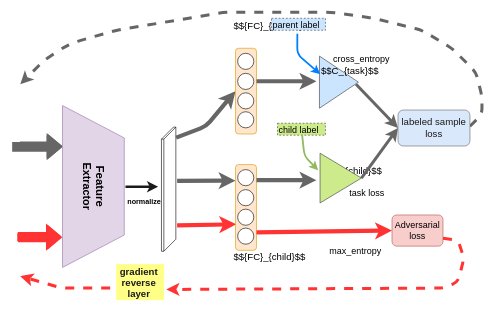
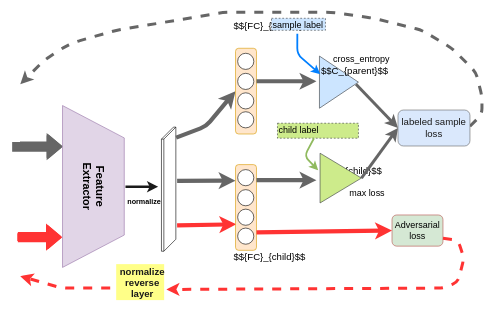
  <mxCell id="0" />
  <mxCell id="1" parent="0" />
  <mxCell id="2" style="edgeStyle=orthogonalEdgeStyle;shape=flexArrow;rounded=0;html=1;exitX=1;exitY=0.5;jettySize=auto;orthogonalLoop=1;strokeColor=#666666;strokeWidth=4;fillColor=#666666;" edge="1" parent="1"><mxGeometry relative="1" as="geometry"><mxPoint x="103" y="244" as="targetPoint" /><Array as="points"><mxPoint x="53" y="244" /><mxPoint x="53" y="244" /></Array><mxPoint x="28" y="236.405" as="sourcePoint" /></mxGeometry></mxCell>
  <mxCell id="3" style="edgeStyle=orthogonalEdgeStyle;shape=flexArrow;rounded=0;html=1;jettySize=auto;orthogonalLoop=1;strokeColor=#FF3333;strokeWidth=4;fillColor=#FF3333;fontColor=#EA6B66;" edge="1" parent="1"><mxGeometry relative="1" as="geometry"><mxPoint x="102" y="395" as="targetPoint" /><mxPoint x="28" y="395" as="sourcePoint" /><Array as="points"><mxPoint x="29" y="395" /><mxPoint x="29" y="395" /></Array></mxGeometry></mxCell>
  <mxCell id="4" style="edgeStyle=orthogonalEdgeStyle;rounded=0;html=1;jettySize=auto;orthogonalLoop=1;strokeColor=#1A1A1A;strokeWidth=4;fillColor=#666666;" edge="1" parent="1"><mxGeometry relative="1" as="geometry"><mxPoint x="263" y="311" as="targetPoint" /><mxPoint x="208.5" y="310.875" as="sourcePoint" /><Array as="points"><mxPoint x="233" y="311" /><mxPoint x="233" y="311" /></Array></mxGeometry></mxCell>
  <mxCell id="5" value="&lt;b&gt;&lt;font style=&quot;font-size: 19px&quot;&gt;Feature&lt;/font&gt;&lt;/b&gt;&lt;div&gt;&lt;b&gt;&lt;font size=&quot;4&quot;&gt;Extractor&lt;/font&gt;&lt;/b&gt;&lt;/div&gt;" style="shape=trapezoid;perimeter=trapezoidPerimeter;whiteSpace=wrap;html=1;rounded=0;rotation=90;fillColor=#e1d5e7;strokeColor=#9673a6;" vertex="1" parent="1"><mxGeometry x="20" y="259" width="270" height="103" as="geometry" /></mxCell>
  <mxCell id="6" value="" style="shape=cube;whiteSpace=wrap;html=1;boundedLbl=1;rounded=0;fillColor=none;rotation=90;" vertex="1" parent="1"><mxGeometry x="177" y="303" width="207" height="24" as="geometry" /></mxCell>
  <mxCell id="7" value="&lt;b&gt;normalize&lt;/b&gt;" style="text;html=1;resizable=0;points=[];autosize=1;align=left;verticalAlign=top;spacingTop=-4;rotation=0;" vertex="1" parent="1"><mxGeometry x="210" y="327" width="70" height="20" as="geometry" /></mxCell>
  <mxCell id="8" value="" style="endArrow=classic;html=1;strokeColor=#666666;strokeWidth=7;fillColor=#666666;entryX=0.002;entryY=0.187;entryPerimeter=0;exitX=0.433;exitY=-0.087;exitPerimeter=0;" edge="1" parent="1" source="6" target="22"><mxGeometry width="50" height="50" relative="1" as="geometry"><mxPoint x="303" y="301" as="sourcePoint" /><mxPoint x="394" y="294" as="targetPoint" /></mxGeometry></mxCell>
  <mxCell id="9" value="" style="endArrow=classic;html=1;strokeColor=#FF3333;strokeWidth=7;fillColor=#666666;exitX=0.791;exitY=-0.087;exitPerimeter=0;entryX=0.035;entryY=0.697;entryPerimeter=0;" edge="1" parent="1" source="6" target="22"><mxGeometry width="50" height="50" relative="1" as="geometry"><mxPoint x="303" y="376" as="sourcePoint" /><mxPoint x="383" y="376" as="targetPoint" /></mxGeometry></mxCell>
  <mxCell id="10" value="" style="endArrow=classic;html=1;strokeColor=#666666;strokeWidth=7;fillColor=#666666;entryX=0;entryY=0.5;" edge="1" parent="1" target="14"><mxGeometry width="50" height="50" relative="1" as="geometry"><mxPoint x="293" y="229" as="sourcePoint" /><mxPoint x="373" y="160" as="targetPoint" /><Array as="points"><mxPoint x="343" y="210" /></Array></mxGeometry></mxCell>
  <mxCell id="11" value="" style="group" vertex="1" connectable="0" parent="1"><mxGeometry x="392" y="80" width="35" height="143" as="geometry" /></mxCell>
  <mxCell id="12" value="" style="group" vertex="1" connectable="0" parent="11"><mxGeometry width="35" height="143" as="geometry" /></mxCell>
  <mxCell id="13" value="" style="group" vertex="1" connectable="0" parent="12"><mxGeometry width="35" height="143" as="geometry" /></mxCell>
  <mxCell id="14" value="" style="rounded=1;whiteSpace=wrap;html=1;fillColor=#ffe6cc;strokeColor=#d79b00;" vertex="1" parent="13"><mxGeometry width="35" height="143" as="geometry" /></mxCell>
  <mxCell id="15" value="" style="ellipse;whiteSpace=wrap;html=1;aspect=fixed;rounded=0;fillColor=#ffffff;strokeColor=#000000;" vertex="1" parent="13"><mxGeometry x="3.59" y="8.357" width="26.923" height="26.923" as="geometry" /></mxCell>
  <mxCell id="16" value="" style="ellipse;whiteSpace=wrap;html=1;aspect=fixed;rounded=0;fillColor=#ffffff;strokeColor=#000000;" vertex="1" parent="13"><mxGeometry x="3.59" y="41.786" width="26.923" height="26.923" as="geometry" /></mxCell>
  <mxCell id="17" value="" style="ellipse;whiteSpace=wrap;html=1;aspect=fixed;rounded=0;fillColor=#ffffff;strokeColor=#000000;" vertex="1" parent="13"><mxGeometry x="3.59" y="74.286" width="26.923" height="26.923" as="geometry" /></mxCell>
  <mxCell id="18" value="" style="ellipse;whiteSpace=wrap;html=1;aspect=fixed;rounded=0;fillColor=#ffffff;strokeColor=#000000;" vertex="1" parent="13"><mxGeometry x="3.59" y="105.857" width="26.923" height="26.923" as="geometry" /></mxCell>
  <mxCell id="19" value="" style="group;fontSize=12;" vertex="1" connectable="0" parent="1"><mxGeometry x="392" y="274" width="105" height="161" as="geometry" /></mxCell>
  <mxCell id="20" value="" style="group" vertex="1" connectable="0" parent="19"><mxGeometry width="105" height="161" as="geometry" /></mxCell>
  <mxCell id="21" value="" style="group" vertex="1" connectable="0" parent="20"><mxGeometry width="105" height="161" as="geometry" /></mxCell>
  <mxCell id="22" value="" style="rounded=1;whiteSpace=wrap;html=1;fillColor=#ffe6cc;strokeColor=#d79b00;" vertex="1" parent="21"><mxGeometry width="35" height="143" as="geometry" /></mxCell>
  <mxCell id="23" value="" style="ellipse;whiteSpace=wrap;html=1;aspect=fixed;rounded=0;fillColor=#ffffff;strokeColor=#000000;" vertex="1" parent="21"><mxGeometry x="3.59" y="8.357" width="26.923" height="26.923" as="geometry" /></mxCell>
  <mxCell id="24" value="" style="ellipse;whiteSpace=wrap;html=1;aspect=fixed;rounded=0;fillColor=#ffffff;strokeColor=#000000;" vertex="1" parent="21"><mxGeometry x="3.59" y="41.786" width="26.923" height="26.923" as="geometry" /></mxCell>
  <mxCell id="25" value="" style="ellipse;whiteSpace=wrap;html=1;aspect=fixed;rounded=0;fillColor=#ffffff;strokeColor=#000000;" vertex="1" parent="21"><mxGeometry x="3.59" y="74.286" width="26.923" height="26.923" as="geometry" /></mxCell>
  <mxCell id="26" value="" style="ellipse;whiteSpace=wrap;html=1;aspect=fixed;rounded=0;fillColor=#ffffff;strokeColor=#000000;" vertex="1" parent="21"><mxGeometry x="3.59" y="105.857" width="26.923" height="26.923" as="geometry" /></mxCell>
  <mxCell id="27" value="$${FC}_{child}$$" style="text;html=1;resizable=0;points=[];autosize=1;align=left;verticalAlign=top;spacingTop=-4;fontSize=16;" vertex="1" parent="21"><mxGeometry x="-5" y="141" width="110" height="20" as="geometry" /></mxCell>
  <mxCell id="28" value="$${FC}_{parent}$$" style="text;html=1;resizable=0;points=[];autosize=1;align=left;verticalAlign=top;spacingTop=-4;fontStyle=0;fontSize=16;" vertex="1" parent="1"><mxGeometry x="387" y="30" width="110" height="20" as="geometry" /></mxCell>
  <mxCell id="29" value="" style="endArrow=classic;html=1;strokeColor=#666666;strokeWidth=7;fillColor=#666666;" edge="1" parent="1"><mxGeometry width="50" height="50" relative="1" as="geometry"><mxPoint x="427" y="135" as="sourcePoint" /><mxPoint x="527" y="135" as="targetPoint" /></mxGeometry></mxCell>
  <mxCell id="30" value="" style="endArrow=classic;html=1;strokeColor=#666666;strokeWidth=7;fillColor=#666666;" edge="1" parent="1"><mxGeometry width="50" height="50" relative="1" as="geometry"><mxPoint x="427" y="300" as="sourcePoint" /><mxPoint x="527" y="300" as="targetPoint" /></mxGeometry></mxCell>
  <mxCell id="31" value="" style="endArrow=classic;html=1;strokeColor=#FF3333;strokeWidth=7;fillColor=#666666;entryX=0;entryY=0.5;" edge="1" parent="1" target="36"><mxGeometry width="50" height="50" relative="1" as="geometry"><mxPoint x="427" y="387" as="sourcePoint" /><mxPoint x="643" y="390" as="targetPoint" /></mxGeometry></mxCell>
  <mxCell id="32" value="" style="triangle;whiteSpace=wrap;html=1;rounded=0;fillColor=#cce5ff;strokeColor=#36393d;" vertex="1" parent="1"><mxGeometry x="532" y="93" width="65" height="87" as="geometry" /></mxCell>
- <mxCell id="33" value="$$C_{task}$$" style="text;html=1;resizable=0;points=[];autosize=1;align=left;verticalAlign=top;spacingTop=-4;fontSize=16;" vertex="1" parent="1"><mxGeometry x="533" y="106" width="100" height="20" as="geometry" /></mxCell>
+ <mxCell id="33" value="$$C_{parent}$$" style="text;html=1;resizable=0;points=[];autosize=1;align=left;verticalAlign=top;spacingTop=-4;fontSize=16;" vertex="1" parent="1"><mxGeometry x="533" y="106" width="100" height="20" as="geometry" /></mxCell>
  <mxCell id="34" value="$$C_{child}$$" style="text;html=1;resizable=0;points=[];autosize=1;align=left;verticalAlign=top;spacingTop=-4;fontSize=16;" vertex="1" parent="1"><mxGeometry x="535" y="272" width="90" height="20" as="geometry" /></mxCell>
  <mxCell id="35" value="" style="triangle;whiteSpace=wrap;html=1;rounded=0;fillColor=#cdeb8b;strokeColor=#36393d;" vertex="1" parent="1"><mxGeometry x="533" y="255" width="69" height="83" as="geometry" /></mxCell>
- <mxCell id="36" value="&lt;font style=&quot;font-size: 15px;&quot;&gt;Adversarial loss&lt;/font&gt;" style="rounded=1;whiteSpace=wrap;html=1;fillColor=#f8cecc;strokeColor=#b85450;fontSize=15;" vertex="1" parent="1"><mxGeometry x="653" y="358" width="85" height="52" as="geometry" /></mxCell>
+ <mxCell id="36" value="&lt;font style=&quot;font-size: 15px;&quot;&gt;Adversarial loss&lt;/font&gt;" style="rounded=1;whiteSpace=wrap;html=1;fillColor=#d5e8d4;strokeColor=#b85450;fontSize=15;" vertex="1" parent="1"><mxGeometry x="653" y="358" width="85" height="52" as="geometry" /></mxCell>
  <mxCell id="37" value="cross_entropy" style="text;html=1;resizable=0;points=[];autosize=1;align=left;verticalAlign=top;spacingTop=-4;fontSize=15;" vertex="1" parent="1"><mxGeometry x="553" y="86" width="110" height="20" as="geometry" /></mxCell>
- <mxCell id="38" value="task loss" style="text;html=1;resizable=0;points=[];autosize=1;align=left;verticalAlign=top;spacingTop=-4;fontSize=15;" vertex="1" parent="1"><mxGeometry x="580" y="310" width="70" height="20" as="geometry" /></mxCell>
- <mxCell id="39" value="parent label" style="text;html=1;resizable=0;points=[];autosize=1;align=left;verticalAlign=top;spacingTop=-4;fontSize=15;fillColor=#cce5ff;strokeColor=#36393d;dashed=1;" vertex="1" parent="1"><mxGeometry x="452" y="30" width="90" height="20" as="geometry" /></mxCell>
- <mxCell id="40" value="child label" style="text;html=1;resizable=0;points=[];autosize=1;align=left;verticalAlign=top;spacingTop=-4;fontSize=15;fillColor=#cdeb8b;strokeColor=#36393d;dashed=1;" vertex="1" parent="1"><mxGeometry x="462" y="205" width="80" height="20" as="geometry" /></mxCell>
+ <mxCell id="38" value="max loss" style="text;html=1;resizable=0;points=[];autosize=1;align=left;verticalAlign=top;spacingTop=-4;fontSize=15;" vertex="1" parent="1"><mxGeometry x="580" y="310" width="70" height="20" as="geometry" /></mxCell>
+ <mxCell id="39" value="sample label" style="text;html=1;resizable=0;points=[];autosize=1;align=left;verticalAlign=top;spacingTop=-4;fontSize=15;fillColor=#cce5ff;strokeColor=#36393d;dashed=1;" vertex="1" parent="1"><mxGeometry x="452" y="30" width="90" height="20" as="geometry" /></mxCell>
+ <mxCell id="40" value="child label" style="text;html=1;resizable=0;points=[];autosize=1;align=left;verticalAlign=top;spacingTop=-4;fontSize=15;fillColor=#cdeb8b;strokeColor=#36393d;dashed=1;" vertex="1" parent="1"><mxGeometry x="462" y="205" width="135" height="25" as="geometry" /></mxCell>
  <mxCell id="41" value="" style="endArrow=classic;html=1;strokeColor=#007FFF;strokeWidth=3;fillColor=#cce5ff;fontSize=15;exitX=0.479;exitY=1.291;exitPerimeter=0;entryX=0.002;entryY=0.856;entryPerimeter=0;" edge="1" parent="1" source="39" target="33"><mxGeometry width="50" height="50" relative="1" as="geometry"><mxPoint x="596" y="82" as="sourcePoint" /><mxPoint x="546" y="120" as="targetPoint" /><Array as="points"><mxPoint x="495" y="90" /></Array></mxGeometry></mxCell>
  <mxCell id="42" value="" style="endArrow=classic;html=1;strokeColor=#90BA5F;strokeWidth=3;fillColor=#666666;fontSize=15;entryX=-0.045;entryY=0.343;entryPerimeter=0;" edge="1" parent="1" source="40" target="35"><mxGeometry width="50" height="50" relative="1" as="geometry"><mxPoint x="507" y="240" as="sourcePoint" /><mxPoint x="548" y="284" as="targetPoint" /><Array as="points"><mxPoint x="507" y="260" /></Array></mxGeometry></mxCell>
- <mxCell id="43" value="max_entropy" style="text;html=1;resizable=0;points=[];autosize=1;align=left;verticalAlign=top;spacingTop=-4;fontSize=15;" vertex="1" parent="1"><mxGeometry x="547" y="407" width="100" height="20" as="geometry" /></mxCell>
  <mxCell id="44" value="" style="endArrow=classic;html=1;dashed=1;strokeColor=#666666;strokeWidth=5;fillColor=#666666;fontSize=16;fontColor=#007FFF;exitX=1;exitY=0.45;exitPerimeter=0;" edge="1" parent="1" source="45"><mxGeometry width="50" height="50" relative="1" as="geometry"><mxPoint x="793" y="210" as="sourcePoint" /><mxPoint x="33" y="140" as="targetPoint" /><Array as="points"><mxPoint x="803" y="190" /><mxPoint x="803" y="160" /><mxPoint x="793" y="120" /><mxPoint x="753" y="80" /><mxPoint x="703" y="50" /><mxPoint x="623" y="30" /><mxPoint x="553" y="20" /><mxPoint x="373" y="20" /><mxPoint x="313" y="30" /><mxPoint x="193" y="50" /><mxPoint x="123" y="70" /><mxPoint x="103" y="80" /><mxPoint x="73" y="100" /></Array></mxGeometry></mxCell>
  <mxCell id="45" value="&lt;font color=&quot;#1a1a1a&quot;&gt;labeled sample loss&lt;/font&gt;" style="rounded=1;whiteSpace=wrap;html=1;fillColor=#dae8fc;fontSize=16;fontColor=#007FFF;strokeColor=#666666;" vertex="1" parent="1"><mxGeometry x="663" y="183" width="120" height="60" as="geometry" /></mxCell>
  <mxCell id="46" value="" style="endArrow=classic;html=1;strokeColor=#666666;strokeWidth=5;fillColor=#666666;entryX=0;entryY=0.5;" edge="1" parent="1" target="45"><mxGeometry width="50" height="50" relative="1" as="geometry"><mxPoint x="593" y="140" as="sourcePoint" /><mxPoint x="690" y="202" as="targetPoint" /></mxGeometry></mxCell>
  <mxCell id="47" value="" style="endArrow=classic;html=1;strokeColor=#666666;strokeWidth=5;fillColor=#666666;entryX=0;entryY=0.5;exitX=1;exitY=0.5;" edge="1" parent="1" source="35" target="45"><mxGeometry width="50" height="50" relative="1" as="geometry"><mxPoint x="597" y="277" as="sourcePoint" /><mxPoint x="657.647" y="351.529" as="targetPoint" /></mxGeometry></mxCell>
  <mxCell id="48" value="" style="endArrow=classic;html=1;dashed=1;strokeColor=#FF3333;strokeWidth=5;fillColor=#666666;fontSize=16;fontColor=#007FFF;entryX=1.047;entryY=0.704;entryPerimeter=0;" edge="1" parent="1" target="49"><mxGeometry width="50" height="50" relative="1" as="geometry"><mxPoint x="738" y="397" as="sourcePoint" /><mxPoint x="363" y="480" as="targetPoint" /><Array as="points"><mxPoint x="763" y="400" /><mxPoint x="773" y="430" /><mxPoint x="763" y="470" /><mxPoint x="738" y="480" /><mxPoint x="723" y="480" /></Array></mxGeometry></mxCell>
- <mxCell id="49" value="&lt;div style=&quot;text-align: center&quot;&gt;&lt;b style=&quot;color: rgb(26 , 26 , 26)&quot;&gt;&amp;nbsp;gradient&lt;/b&gt;&lt;/div&gt;&lt;div style=&quot;text-align: center&quot;&gt;&lt;font color=&quot;#1a1a1a&quot;&gt;&lt;b&gt;&amp;nbsp;reverse&lt;/b&gt;&lt;/font&gt;&lt;/div&gt;&lt;div style=&quot;text-align: center&quot;&gt;&lt;font color=&quot;#1a1a1a&quot;&gt;&lt;b&gt;&amp;nbsp;layer&lt;/b&gt;&lt;/font&gt;&lt;/div&gt;" style="text;html=1;resizable=0;points=[];autosize=1;align=left;verticalAlign=top;spacingTop=-4;fontSize=16;fontColor=#007FFF;fillColor=#ffff88;strokeColor=none;" vertex="1" parent="1"><mxGeometry x="193" y="440" width="80" height="60" as="geometry" /></mxCell>
+ <mxCell id="49" value="&lt;div style=&quot;text-align: center&quot;&gt;&lt;b style=&quot;color: rgb(26 , 26 , 26)&quot;&gt;&amp;nbsp;normalize&lt;/b&gt;&lt;/div&gt;&lt;div style=&quot;text-align: center&quot;&gt;&lt;font color=&quot;#1a1a1a&quot;&gt;&lt;b&gt;&amp;nbsp;reverse&lt;/b&gt;&lt;/font&gt;&lt;/div&gt;&lt;div style=&quot;text-align: center&quot;&gt;&lt;font color=&quot;#1a1a1a&quot;&gt;&lt;b&gt;&amp;nbsp;layer&lt;/b&gt;&lt;/font&gt;&lt;/div&gt;" style="text;html=1;resizable=0;points=[];autosize=1;align=left;verticalAlign=top;spacingTop=-4;fontSize=16;fontColor=#007FFF;fillColor=#ffff88;strokeColor=none;" vertex="1" parent="1"><mxGeometry x="193" y="440" width="80" height="60" as="geometry" /></mxCell>
  <mxCell id="50" value="" style="endArrow=classic;html=1;strokeColor=#FF3333;strokeWidth=5;fillColor=#666666;fontSize=16;fontColor=#007FFF;dashed=1;" edge="1" parent="1"><mxGeometry width="50" height="50" relative="1" as="geometry"><mxPoint x="183" y="480" as="sourcePoint" /><mxPoint x="33" y="460" as="targetPoint" /><Array as="points"><mxPoint x="103" y="480" /></Array></mxGeometry></mxCell>
